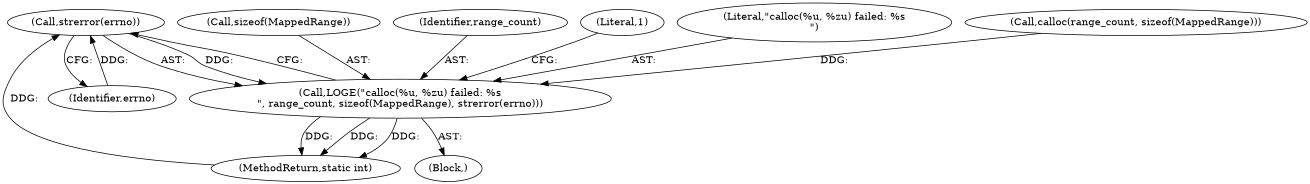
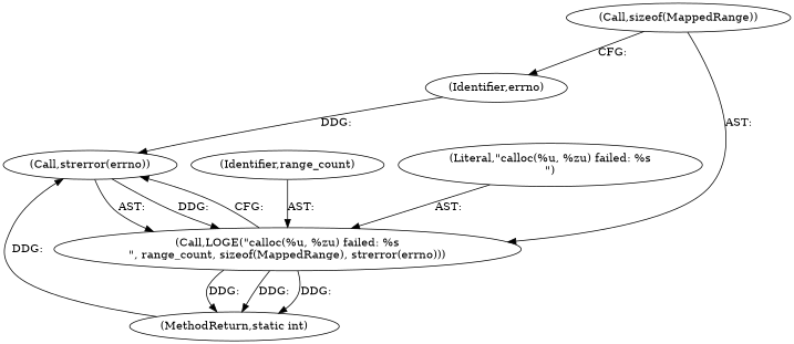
  digraph {
    n1 [label="(Call,strerror(errno))"]
    n2 [label="(Call,LOGE(\"calloc(%u, %zu) failed: %s\n\", range_count, sizeof(MappedRange), strerror(errno)))"]
    n3 [label="(Identifier,errno)"]
    n4 [label="(MethodReturn,static int)"]
-   n5 [label="(Block,)"]
    n6 [label="(Call,sizeof(MappedRange))"]
    n7 [label="(Identifier,range_count)"]
-   n8 [label="(Literal,1)"]
    n9 [label="(Literal,\"calloc(%u, %zu) failed: %s\n\")"]
-   n10 [label="(Call,calloc(range_count, sizeof(MappedRange)))"]
    n1 -> n2 [label="AST: "]
    n1 -> n2 [label="DDG: "]
-   n1 -> n3 [label="CFG: "]
+   n6 -> n3 [label="CFG: "]
    n2 -> n1 [label="CFG: "]
    n2 -> n4 [label="DDG: "]
    n2 -> n4 [label="DDG: "]
    n2 -> n4 [label="DDG: "]
-   n2 -> n5 [label="AST: "]
    n3 -> n1 [label="DDG: "]
    n4 -> n1 [label="DDG: "]
    n6 -> n2 [label="AST: "]
    n7 -> n2 [label="AST: "]
-   n8 -> n2 [label="CFG: "]
    n9 -> n2 [label="AST: "]
-   n10 -> n2 [label="DDG: "]
  }
